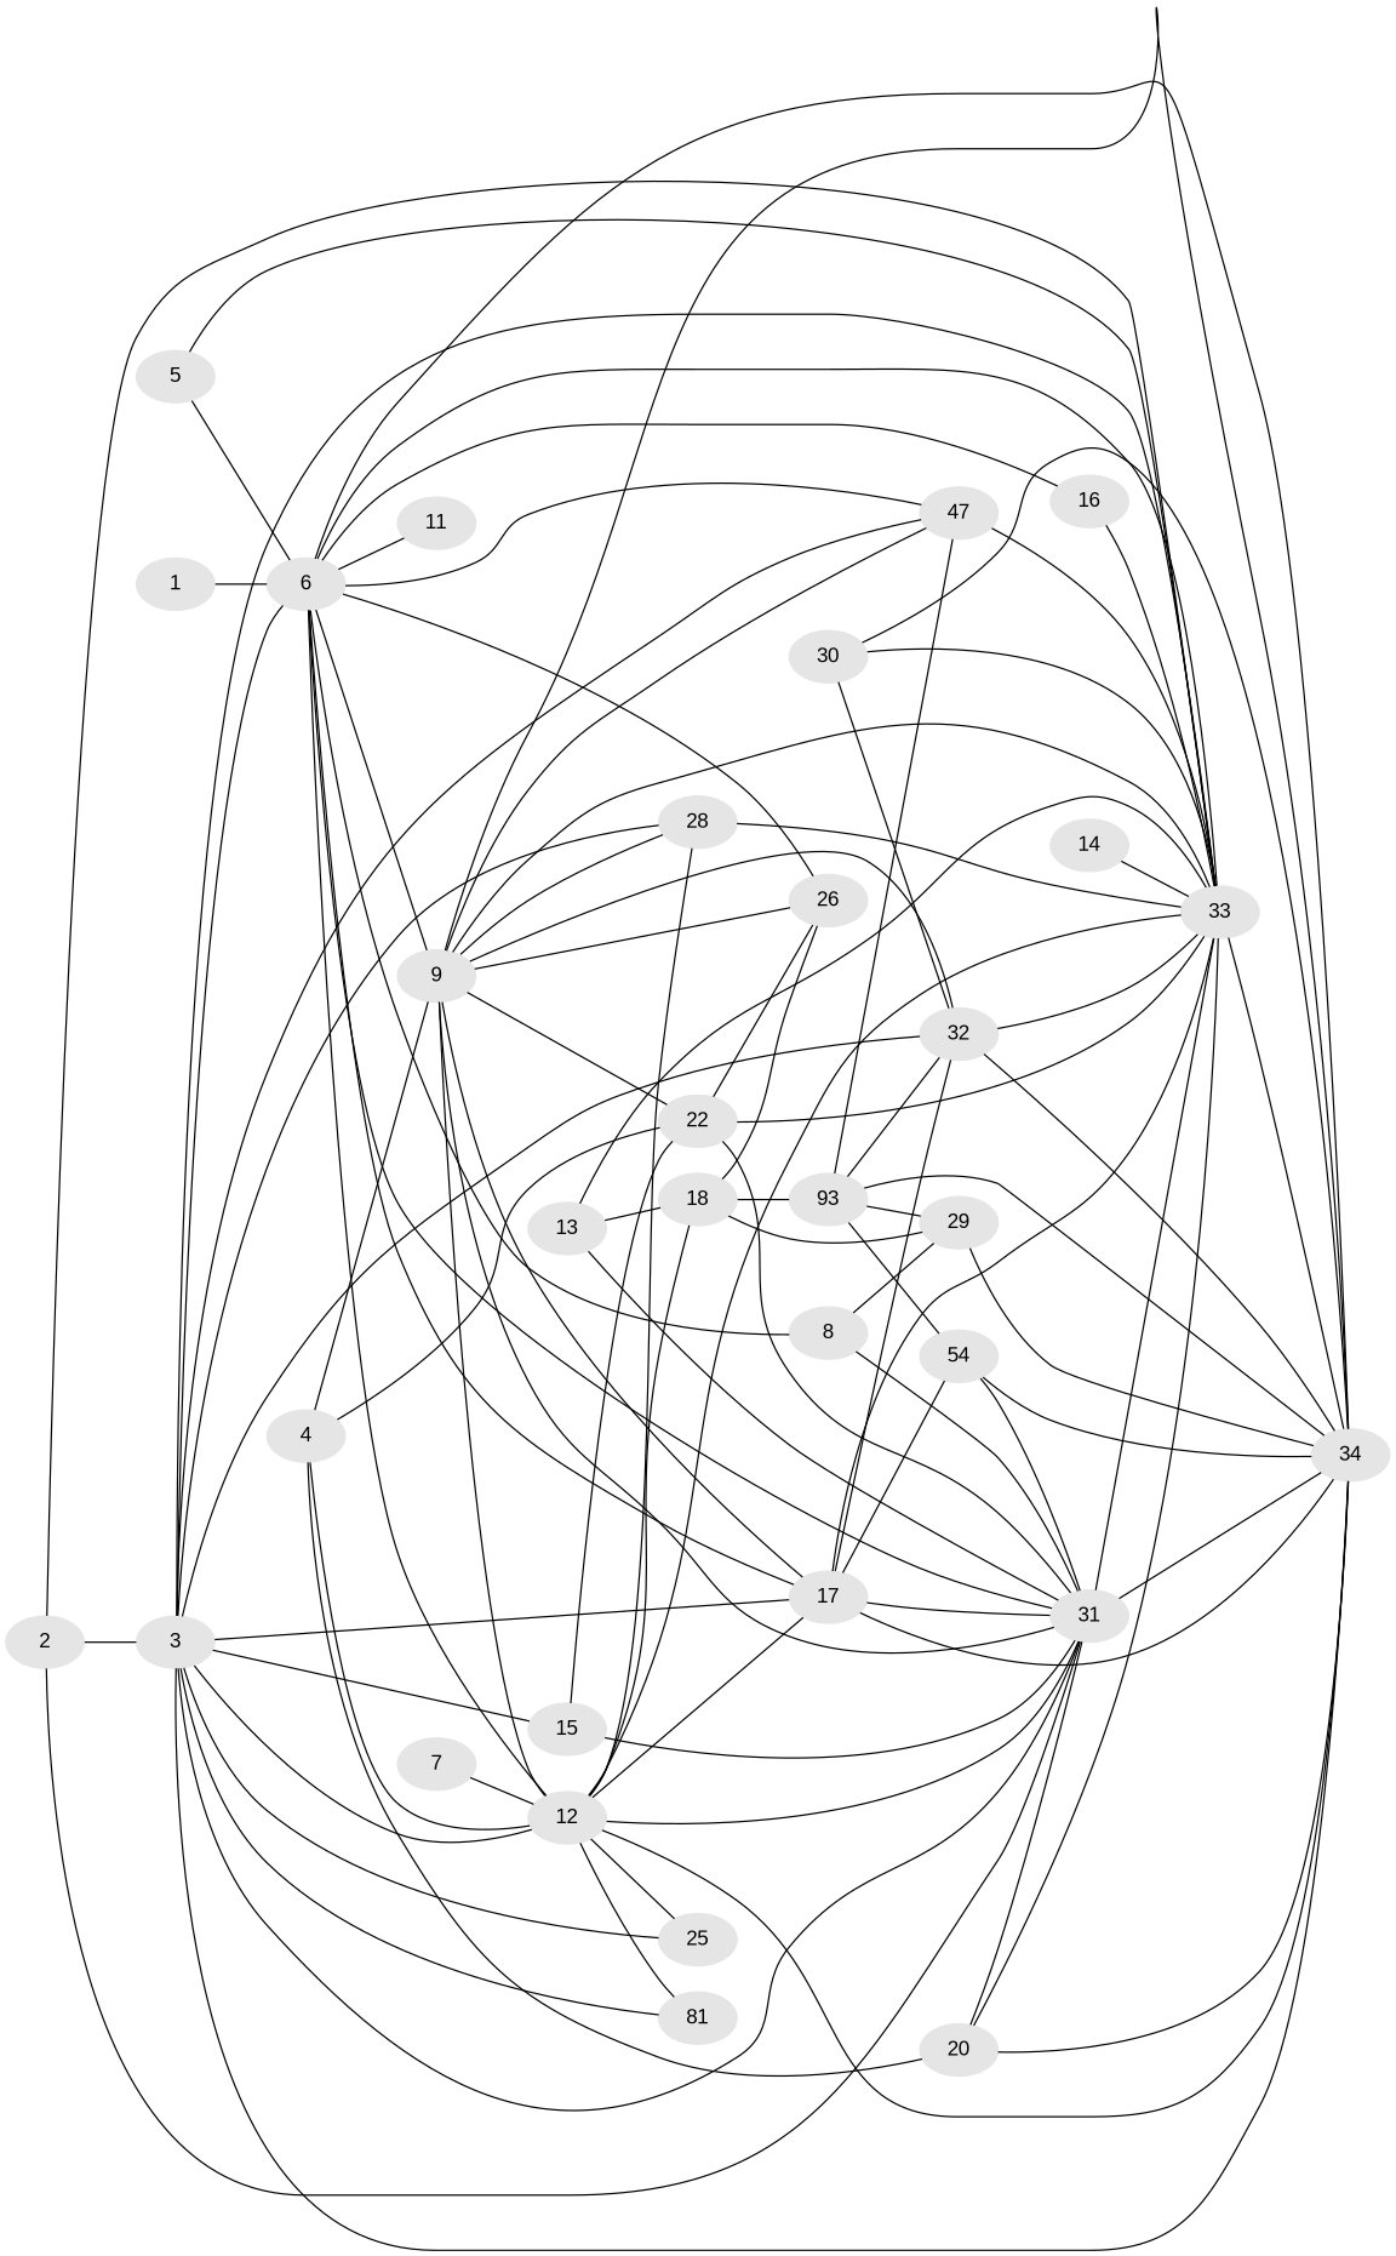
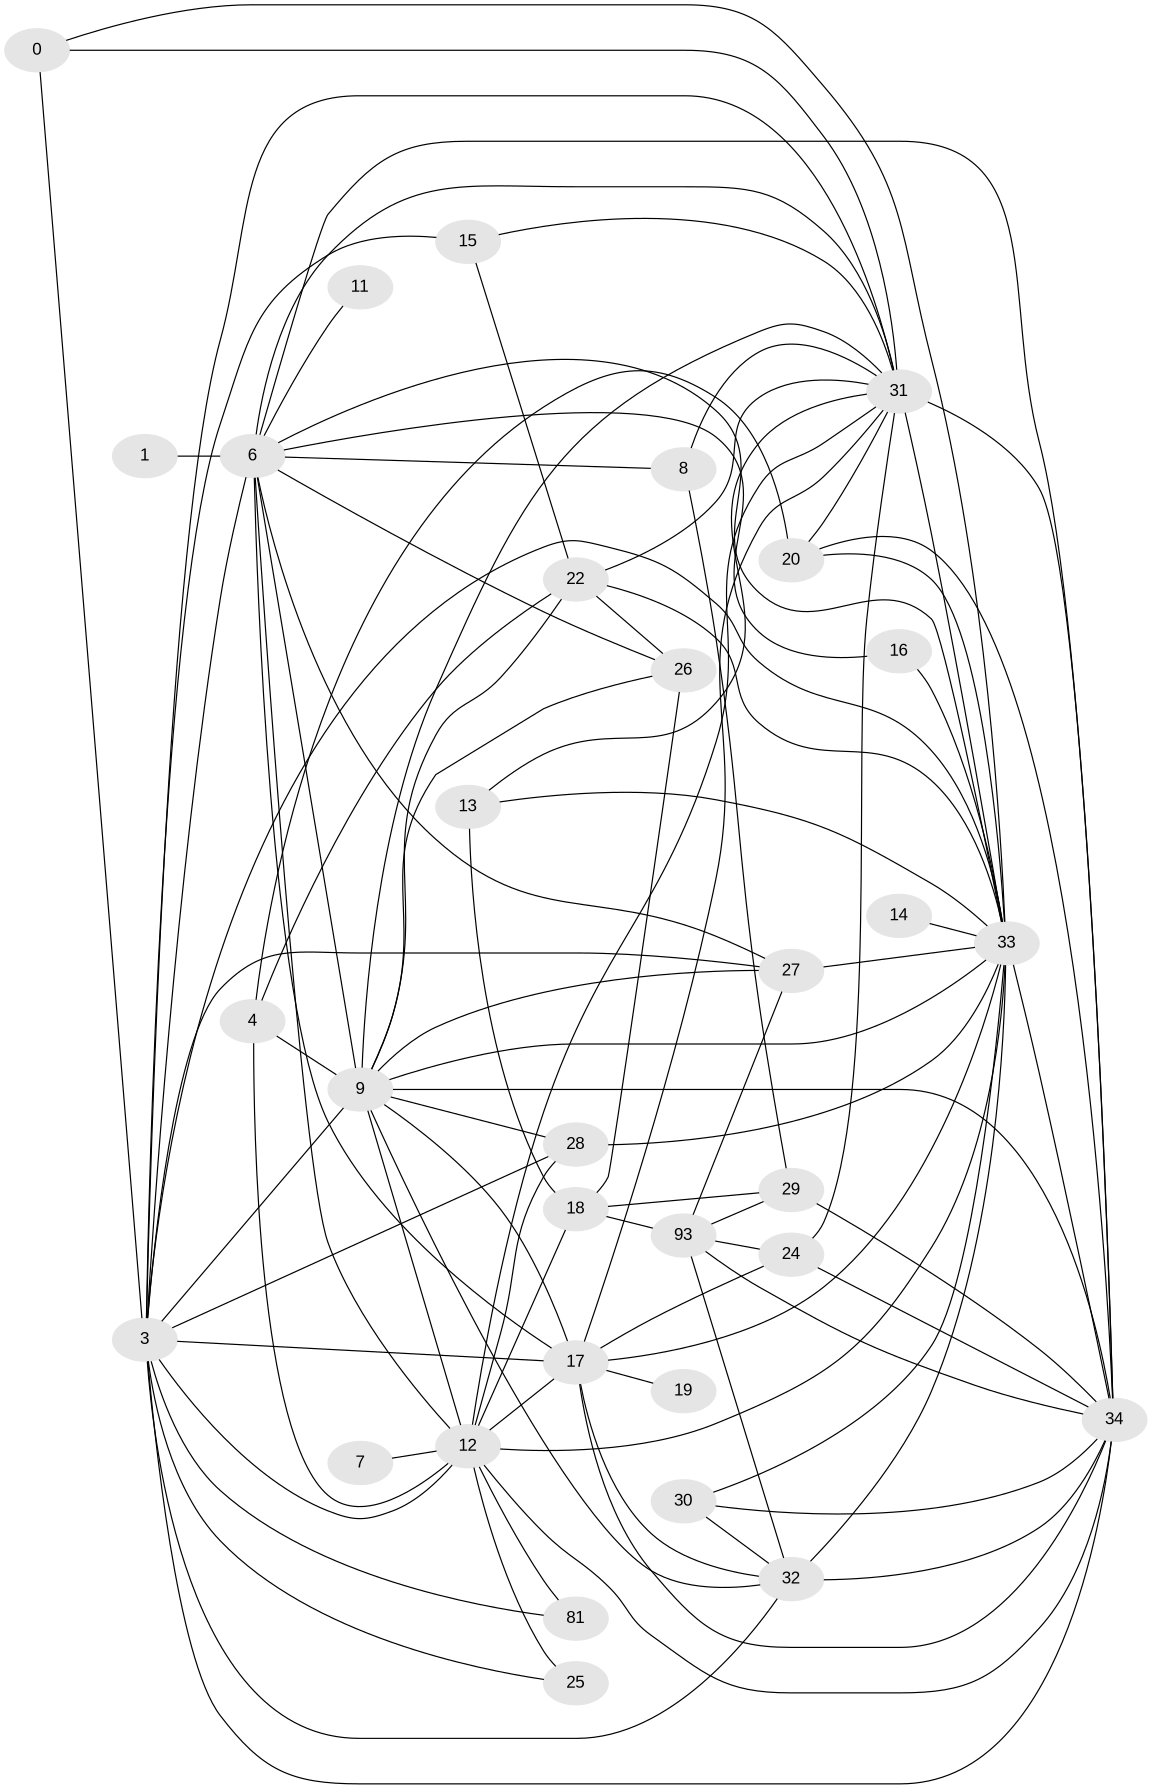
  graph {
    fontname="Liberation Sans"
    rankdir=LR
    node [color=gray90 fontname="Liberation Sans" style=filled]
    edge [fontname="Liberation Sans" weight=1.0]
    1
    6
    31
    33
    9
    12
    17
-   27 [label=47]
+   27
    34
    8
    11
    16
    26
-   2
+   2 [label=0]
    3
    15
    n17 [label=81]
    25
    28
    32
    22
    18
-   24 [label=54]
+   19
+   24
    4
    20
-   5
    29
    7
    n30 [label=93]
    13
    14
    30
    1 -- 6
    6 -- 31 [weight=2.0]
    6 -- 33
    6 -- 9
    6 -- 12
    6 -- 17
    6 -- 27
    6 -- 34 [weight=3.0]
    6 -- 8
    6 -- 11
    6 -- 16
    6 -- 26
    31 -- 33 [weight=3.0]
    31 -- 34 [weight=2.0]
    33 -- 34 [weight=3.0]
    9 -- 31
    9 -- 33 [weight=2.0]
    9 -- 12 [weight=3.0]
    9 -- 17 [weight=2.0]
    9 -- 27
    9 -- 34 [weight=2.0]
    9 -- 26
    9 -- 28
    9 -- 32
    9 -- 22
    12 -- 31 [weight=2.0]
    12 -- 33
    12 -- 17
    12 -- 34 [weight=3.0]
    12 -- n17
    12 -- 25
    12 -- 28
    12 -- 18
    17 -- 31
    17 -- 33 [weight=2.0]
    17 -- 34 [weight=2.0]
    17 -- 32
+   17 -- 19
    17 -- 24
    27 -- 33
    8 -- 31
    8 -- 29
    16 -- 33
    2 -- 31
    2 -- 33
    2 -- 3
    3 -- 6 [weight=2.0]
    3 -- 31 [weight=3.0]
    3 -- 33 [weight=3.0]
+   3 -- 9 [weight=2.0]
    3 -- 12 [weight=2.0]
    3 -- 17 [weight=3.0]
    3 -- 27
    3 -- 34 [weight=5.0]
    3 -- 15
    3 -- n17
    3 -- 25
    3 -- 28
    3 -- 32 [weight=2.0]
    15 -- 31 [weight=2.0]
    15 -- 22
    28 -- 33 [weight=2.0]
    32 -- 33
    32 -- 34
    22 -- 31
    22 -- 33
    22 -- 26
    18 -- 26
    18 -- 29
    18 -- n30
    24 -- 31
    24 -- 34
    4 -- 9
    4 -- 12
    4 -- 22
    4 -- 20
    20 -- 31
    20 -- 33
    20 -- 34
-   5 -- 6
-   5 -- 33
    29 -- 34 [weight=2.0]
    7 -- 12
    n30 -- 27
    n30 -- 34
    n30 -- 32
    n30 -- 24
    n30 -- 29
    13 -- 31
    13 -- 33
    13 -- 18
    14 -- 33
    30 -- 33
    30 -- 34
    30 -- 32
  }
